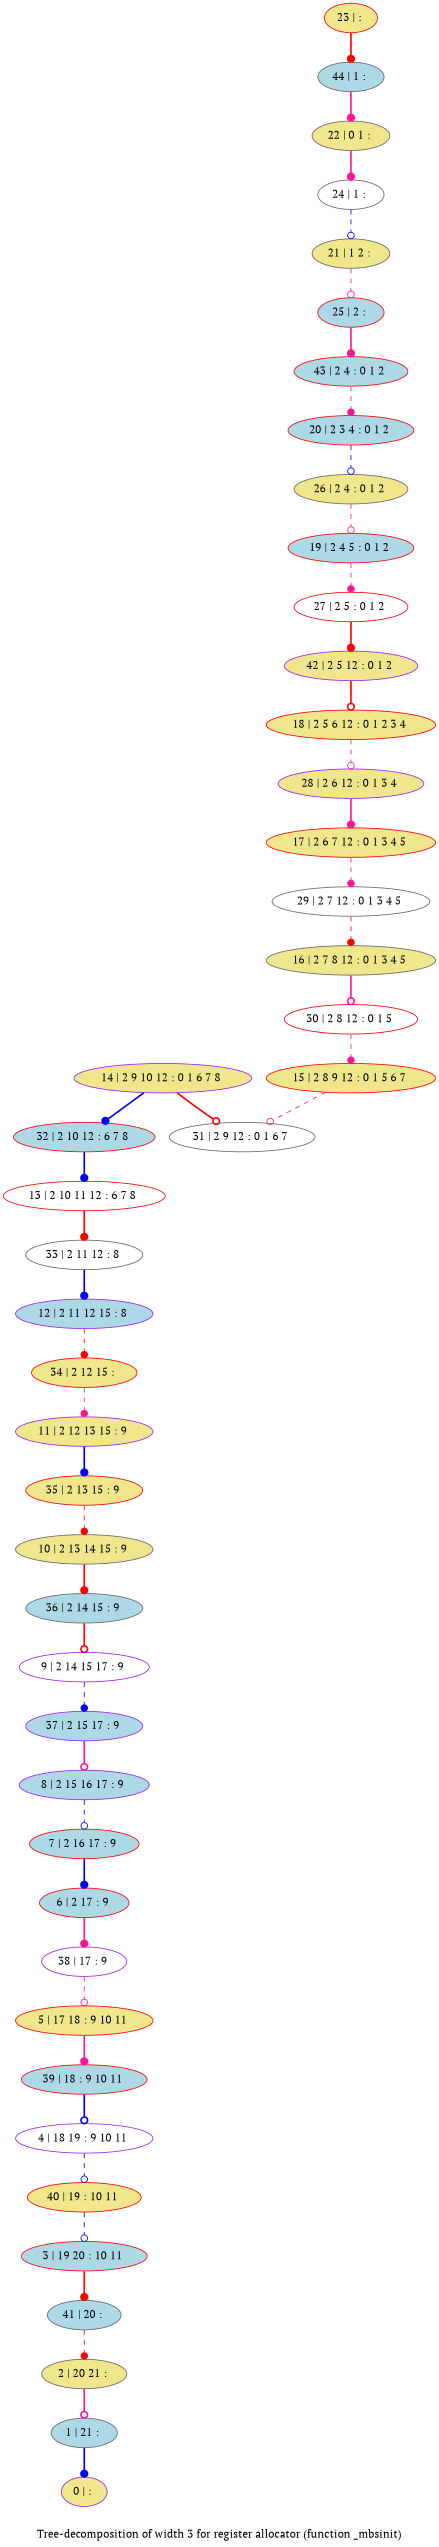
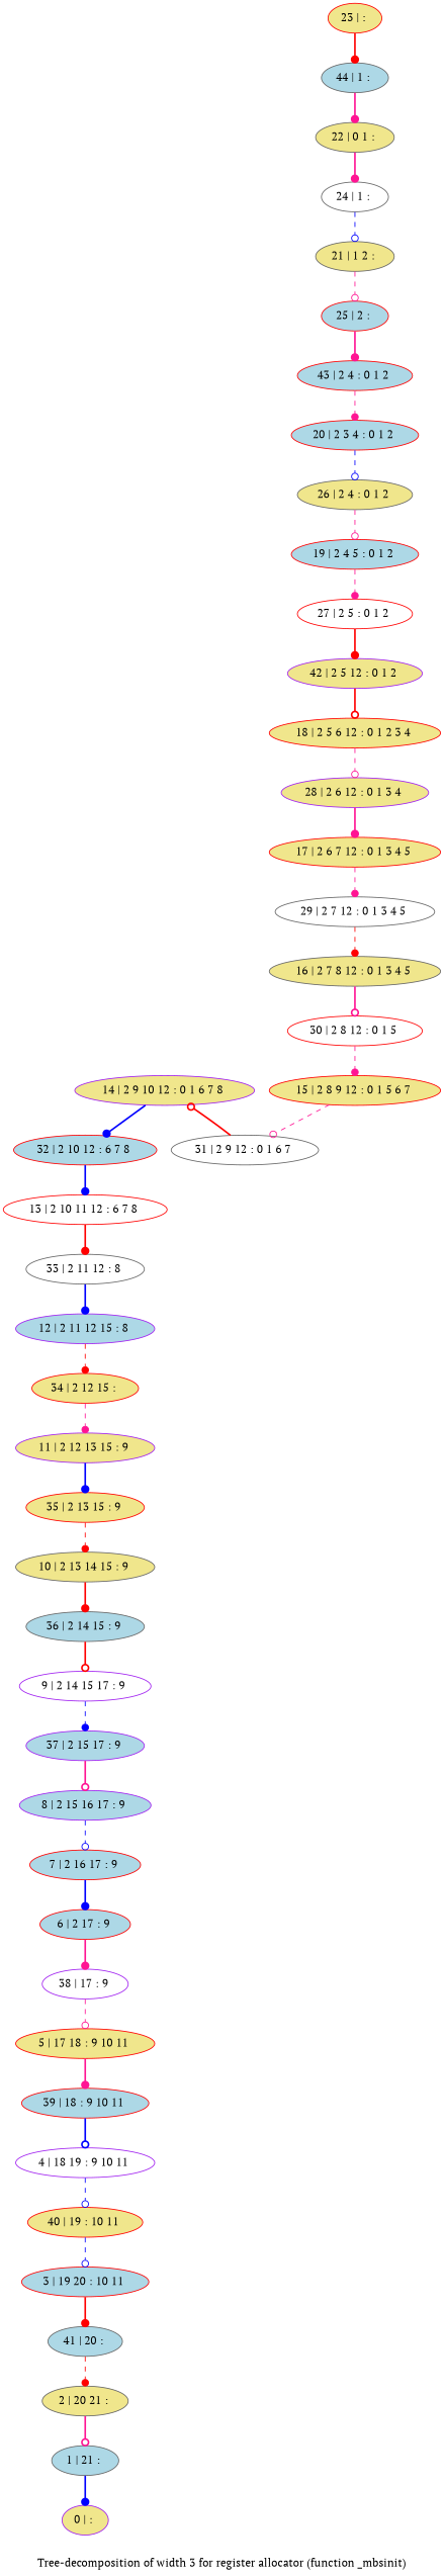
  digraph {
    fontname="PT Serif"
    label="Tree-decomposition of width 3 for register allocator (function _mbsinit)"
    node [color=red fillcolor=khaki fontname="PT Serif" style=filled]
    edge [arrowhead=dot color=deeppink fontname="PT Serif" style=bold]
    n1 [color=purple label="0 | : "]
    n2 [color=gray40 fillcolor=lightblue label="1 | 21 : "]
    n3 [color=gray40 label="2 | 20 21 : "]
    n4 [fillcolor=lightblue label="3 | 19 20 : 10 11 "]
    n5 [color=gray40 fillcolor=lightblue label="41 | 20 : "]
    n6 [color=purple fillcolor=white label="4 | 18 19 : 9 10 11 "]
    n7 [label="40 | 19 : 10 11 "]
    n8 [label="5 | 17 18 : 9 10 11 "]
    n9 [fillcolor=lightblue label="39 | 18 : 9 10 11 "]
    n10 [fillcolor=lightblue label="6 | 2 17 : 9 "]
    n11 [color=purple fillcolor=white label="38 | 17 : 9 "]
    n12 [fillcolor=lightblue label="7 | 2 16 17 : 9 "]
    n13 [color=purple fillcolor=lightblue label="8 | 2 15 16 17 : 9 "]
    n14 [color=purple fillcolor=white label="9 | 2 14 15 17 : 9 "]
    n15 [color=purple fillcolor=lightblue label="37 | 2 15 17 : 9 "]
    n16 [color=gray40 label="10 | 2 13 14 15 : 9 "]
    n17 [color=gray40 fillcolor=lightblue label="36 | 2 14 15 : 9 "]
    n18 [color=purple label="11 | 2 12 13 15 : 9 "]
    n19 [label="35 | 2 13 15 : 9 "]
    n20 [color=purple fillcolor=lightblue label="12 | 2 11 12 15 : 8 "]
    n21 [label="34 | 2 12 15 : "]
    n22 [fillcolor=white label="13 | 2 10 11 12 : 6 7 8 "]
    n23 [color=gray40 fillcolor=white label="33 | 2 11 12 : 8 "]
    n24 [color=purple label="14 | 2 9 10 12 : 0 1 6 7 8 "]
    n25 [fillcolor=lightblue label="32 | 2 10 12 : 6 7 8 "]
    n26 [label="15 | 2 8 9 12 : 0 1 5 6 7 "]
    n27 [color=gray40 fillcolor=white label="31 | 2 9 12 : 0 1 6 7 "]
    n28 [color=gray40 label="16 | 2 7 8 12 : 0 1 3 4 5 "]
    n29 [fillcolor=white label="30 | 2 8 12 : 0 1 5 "]
    n30 [label="17 | 2 6 7 12 : 0 1 3 4 5 "]
    n31 [color=gray40 fillcolor=white label="29 | 2 7 12 : 0 1 3 4 5 "]
    n32 [label="18 | 2 5 6 12 : 0 1 2 3 4 "]
    n33 [color=purple label="28 | 2 6 12 : 0 1 3 4 "]
    n34 [fillcolor=lightblue label="19 | 2 4 5 : 0 1 2 "]
    n35 [fillcolor=white label="27 | 2 5 : 0 1 2 "]
    n36 [color=purple label="42 | 2 5 12 : 0 1 2 "]
    n37 [fillcolor=lightblue label="20 | 2 3 4 : 0 1 2 "]
    n38 [color=gray40 label="26 | 2 4 : 0 1 2 "]
    n39 [color=gray40 label="21 | 1 2 : "]
    n40 [fillcolor=lightblue label="25 | 2 : "]
    n41 [fillcolor=lightblue label="43 | 2 4 : 0 1 2 "]
    n42 [color=gray40 label="22 | 0 1 : "]
    n43 [color=gray40 fillcolor=white label="24 | 1 : "]
    n44 [label="23 | : "]
    n45 [color=gray40 fillcolor=lightblue label="44 | 1 : "]
    n2 -> n1 [color=blue]
    n3 -> n2 [arrowhead=odot]
    n4 -> n5 [color=red]
    n5 -> n3 [color=red style=dashed]
    n6 -> n7 [arrowhead=odot color=blue style=dashed]
    n7 -> n4 [arrowhead=odot color=blue style=dashed]
    n8 -> n9
    n9 -> n6 [arrowhead=odot color=blue]
    n10 -> n11
    n11 -> n8 [arrowhead=odot style=dashed]
    n12 -> n10 [color=blue]
    n13 -> n12 [arrowhead=odot color=blue style=dashed]
    n14 -> n15 [color=blue style=dashed]
    n15 -> n13 [arrowhead=odot]
    n16 -> n17 [color=red]
    n17 -> n14 [arrowhead=odot color=red]
    n18 -> n19 [color=blue]
    n19 -> n16 [color=red style=dashed]
    n20 -> n21 [color=red style=dashed]
    n21 -> n18 [style=dashed]
    n22 -> n23 [color=red]
    n23 -> n20 [color=blue]
    n24 -> n25 [color=blue]
    n25 -> n22 [color=blue]
    n26 -> n27 [arrowhead=odot style=dashed]
-   n24 -> n27 [arrowhead=odot color=red]
+   n27 -> n24 [arrowhead=odot color=red]
    n28 -> n29 [arrowhead=odot]
    n29 -> n26 [style=dashed]
    n30 -> n31 [style=dashed]
    n31 -> n28 [color=red style=dashed]
    n32 -> n33 [arrowhead=odot style=dashed]
    n33 -> n30
    n34 -> n35 [style=dashed]
    n35 -> n36 [color=red]
    n36 -> n32 [arrowhead=odot color=red]
    n37 -> n38 [arrowhead=odot color=blue style=dashed]
    n38 -> n34 [arrowhead=odot style=dashed]
    n39 -> n40 [arrowhead=odot style=dashed]
    n40 -> n41
    n41 -> n37 [style=dashed]
    n42 -> n43
    n43 -> n39 [arrowhead=odot color=blue style=dashed]
    n44 -> n45 [color=red]
    n45 -> n42
  }
